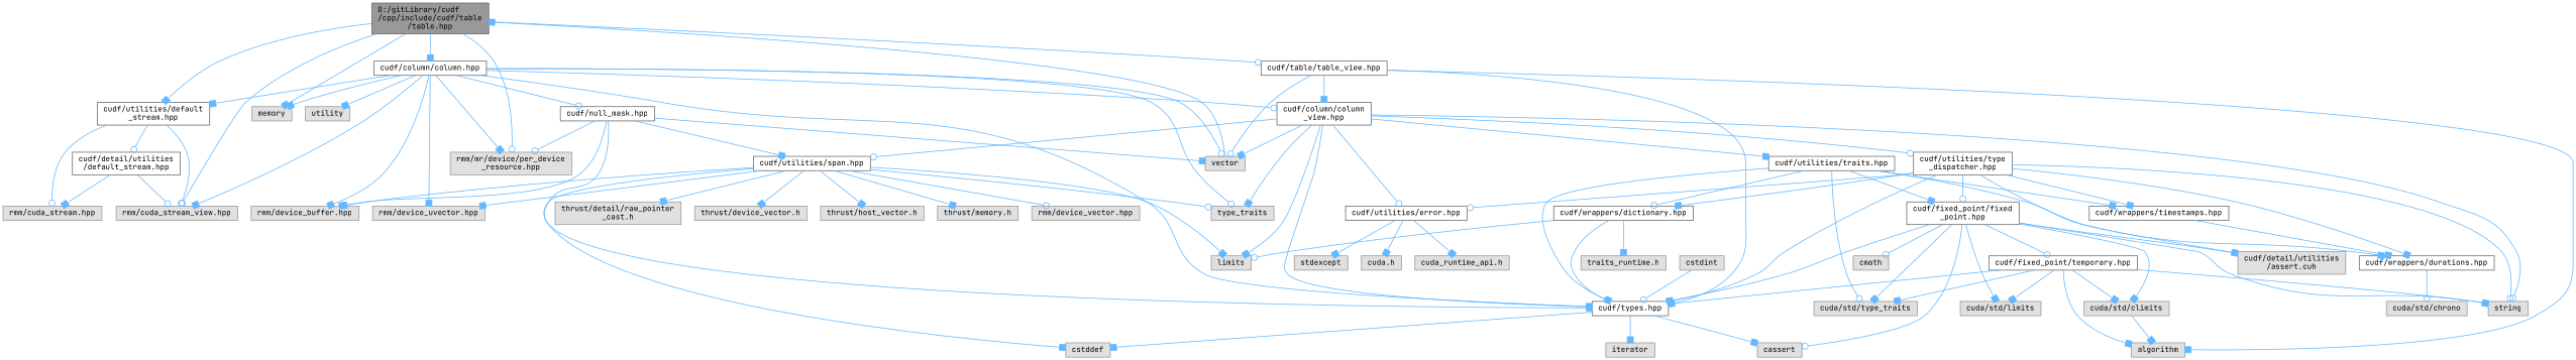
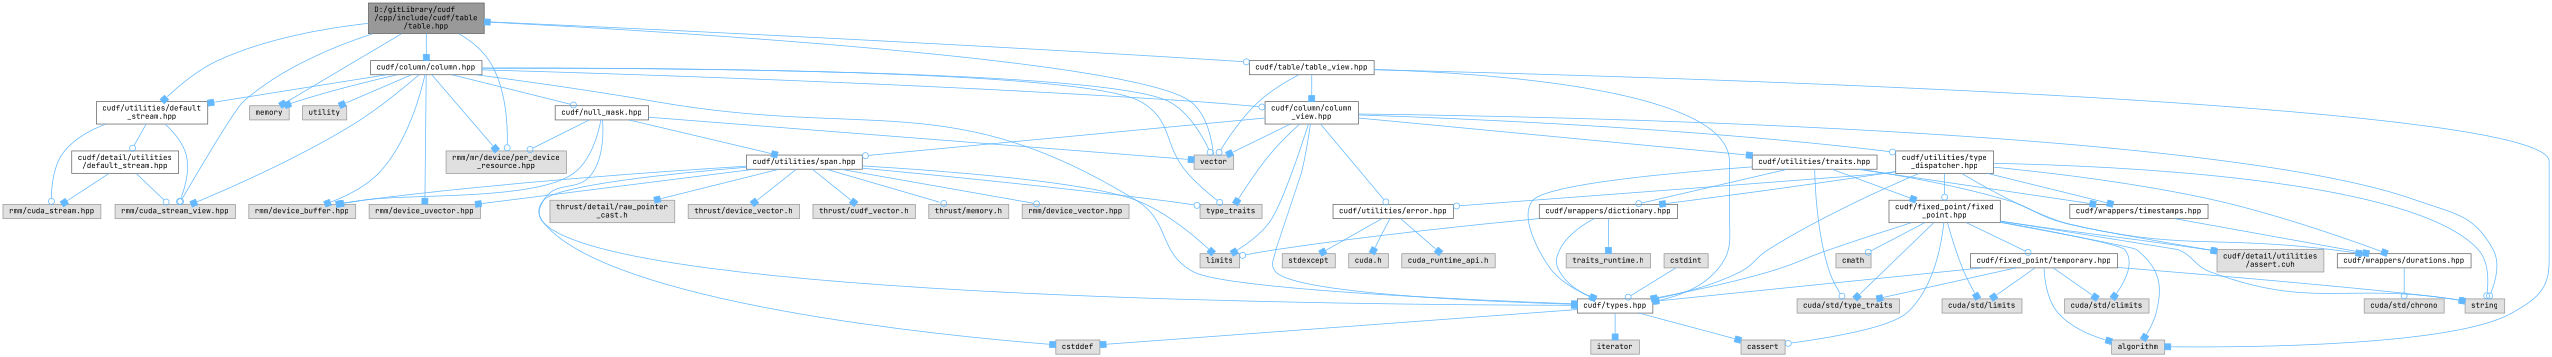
  digraph {
    fontname="JetBrains Mono"
    node [color=grey60 fillcolor="#E0E0E0" fontname="JetBrains Mono" fontsize=10 shape=box style=filled]
    edge [arrowhead=box color=steelblue1 fontname="JetBrains Mono" fontsize=10 labelfontname=Helvetica labelfontsize=10 style=solid]
    n1 [color=gray40 fillcolor=grey60 fontcolor=black height=0.2 label="D:/gitLibrary/cudf\l/cpp/include/cudf/table\l/table.hpp" width=0.4]
    n2 [color=grey40 fillcolor=white height=0.2 label="cudf/column/column.hpp" width=0.4]
    n3 [height=0.2 label="rmm/mr/device/per_device\l_resource.hpp" width=0.4]
    n4 [color=grey40 fillcolor=white height=0.2 label="cudf/utilities/default\l_stream.hpp" width=0.4]
    n5 [height=0.2 label="rmm/cuda_stream_view.hpp" width=0.4]
    n6 [height=0.2 label=memory width=0.4]
    n7 [color=grey40 fillcolor=white height=0.2 label="cudf/table/table_view.hpp" width=0.4]
    n8 [height=0.2 label=vector width=0.4]
    n9 [color=grey40 fillcolor=white height=0.2 label="cudf/column/column\l_view.hpp" width=0.4]
    n10 [color=grey40 fillcolor=white height=0.2 label="cudf/types.hpp" width=0.4]
    n11 [height=0.2 label="rmm/device_buffer.hpp" width=0.4]
    n12 [height=0.2 label="rmm/device_uvector.hpp" width=0.4]
    n13 [height=0.2 label=type_traits width=0.4]
    n14 [color=grey40 fillcolor=white height=0.2 label="cudf/null_mask.hpp" width=0.4]
    n15 [height=0.2 label=utility width=0.4]
    n16 [color=grey40 fillcolor=white height=0.2 label="cudf/detail/utilities\l/default_stream.hpp" width=0.4]
    n17 [height=0.2 label="rmm/cuda_stream.hpp" width=0.4]
    n18 [height=0.2 label=algorithm width=0.4]
    n19 [color=grey40 fillcolor=white height=0.2 label="cudf/utilities/error.hpp" width=0.4]
    n20 [color=grey40 fillcolor=white height=0.2 label="cudf/utilities/span.hpp" width=0.4]
    n21 [height=0.2 label=limits width=0.4]
    n22 [color=grey40 fillcolor=white height=0.2 label="cudf/utilities/traits.hpp" width=0.4]
    n23 [color=grey40 fillcolor=white height=0.2 label="cudf/utilities/type\l_dispatcher.hpp" width=0.4]
    n24 [height=0.2 label=string width=0.4]
    n25 [height=0.2 label=cassert width=0.4]
    n26 [height=0.2 label=cstddef width=0.4]
    n27 [height=0.2 label=iterator width=0.4]
    n28 [height=0.2 label="cuda.h" width=0.4]
    n29 [height=0.2 label="cuda_runtime_api.h" width=0.4]
    n30 [height=0.2 label=stdexcept width=0.4]
    n31 [height=0.2 label="rmm/device_vector.hpp" width=0.4]
    n32 [height=0.2 label="thrust/detail/raw_pointer\l_cast.h" width=0.4]
    n33 [height=0.2 label="thrust/device_vector.h" width=0.4]
-   n34 [height=0.2 label="thrust/host_vector.h" width=0.4]
+   n34 [height=0.2 label="thrust/cudf_vector.h" width=0.4]
    n35 [height=0.2 label="thrust/memory.h" width=0.4]
    n36 [color=grey40 fillcolor=white height=0.2 label="cudf/fixed_point/fixed\l_point.hpp" width=0.4]
    n37 [height=0.2 label="cuda/std/type_traits" width=0.4]
    n38 [color=grey40 fillcolor=white height=0.2 label="cudf/wrappers/dictionary.hpp" width=0.4]
    n39 [color=grey40 fillcolor=white height=0.2 label="cudf/wrappers/durations.hpp" width=0.4]
    n40 [color=grey40 fillcolor=white height=0.2 label="cudf/wrappers/timestamps.hpp" width=0.4]
    n41 [height=0.2 label="cudf/detail/utilities\l/assert.cuh" width=0.4]
    n42 [height=0.2 label=cstdint width=0.4]
    n43 [color=grey40 fillcolor=white height=0.2 label="cudf/fixed_point/temporary.hpp" width=0.4]
    n44 [height=0.2 label="cuda/std/climits" width=0.4]
    n45 [height=0.2 label="cuda/std/limits" width=0.4]
    n46 [height=0.2 label=cmath width=0.4]
    n47 [height=0.2 label="traits_runtime.h" width=0.4]
    n48 [height=0.2 label="cuda/std/chrono" width=0.4]
    n1 -> n2
    n1 -> n3 [arrowhead=odot]
    n1 -> n4
    n1 -> n5 [arrowhead=odot]
    n1 -> n6
    n1 -> n7 [arrowhead=odot]
    n2 -> n3
    n2 -> n4
    n2 -> n5
    n2 -> n6
    n2 -> n8 [arrowhead=odot]
    n2 -> n9 [arrowhead=odot]
    n2 -> n10
    n2 -> n11
    n2 -> n12
    n2 -> n13 [arrowhead=odot]
    n2 -> n14 [arrowhead=odot]
    n2 -> n15
    n4 -> n5 [arrowhead=odot]
    n4 -> n16 [arrowhead=odot]
    n4 -> n17 [arrowhead=odot]
    n7 -> n8 [arrowhead=odot]
    n7 -> n9
    n7 -> n10 [arrowhead=odot]
    n7 -> n18
    n8 -> n1
    n9 -> n8
    n9 -> n10 [arrowhead=odot]
    n9 -> n13
    n9 -> n19 [arrowhead=odot]
    n9 -> n20 [arrowhead=odot]
    n9 -> n21
    n9 -> n22
    n9 -> n23 [arrowhead=odot]
    n9 -> n24 [arrowhead=odot]
    n10 -> n25
    n10 -> n26
    n10 -> n27
    n14 -> n3 [arrowhead=odot]
    n14 -> n8
    n14 -> n10
    n14 -> n11
    n14 -> n20
    n16 -> n5 [arrowhead=odot]
    n16 -> n17
    n19 -> n28
    n19 -> n29
    n19 -> n30
    n20 -> n11
    n20 -> n12
    n20 -> n13 [arrowhead=odot]
    n20 -> n21
    n20 -> n26
    n20 -> n31 [arrowhead=odot]
    n20 -> n32
    n20 -> n33
    n20 -> n34
-   n20 -> n35
+   n20 -> n35 [arrowhead=odot]
    n22 -> n10
    n22 -> n36
    n22 -> n37 [arrowhead=odot]
    n22 -> n38 [arrowhead=odot]
    n22 -> n39
    n22 -> n40
    n23 -> n10 [arrowhead=odot]
    n23 -> n19 [arrowhead=odot]
    n23 -> n24 [arrowhead=odot]
    n23 -> n36 [arrowhead=odot]
    n23 -> n38
    n23 -> n39
    n23 -> n40
    n23 -> n41 [arrowhead=odot]
    n36 -> n10
-   n44 -> n18
+   n36 -> n18
    n36 -> n24
    n36 -> n25 [arrowhead=odot]
    n36 -> n37
    n36 -> n41
    n36 -> n43 [arrowhead=odot]
    n36 -> n44
    n36 -> n45
    n36 -> n46 [arrowhead=odot]
    n38 -> n10 [arrowhead=odot]
    n38 -> n21 [arrowhead=odot]
    n38 -> n47
    n39 -> n48 [arrowhead=odot]
    n40 -> n39
    n42 -> n10 [arrowhead=odot]
    n43 -> n10
    n43 -> n18
    n43 -> n24 [arrowhead=odot]
    n43 -> n37
    n43 -> n44
    n43 -> n45
  }
